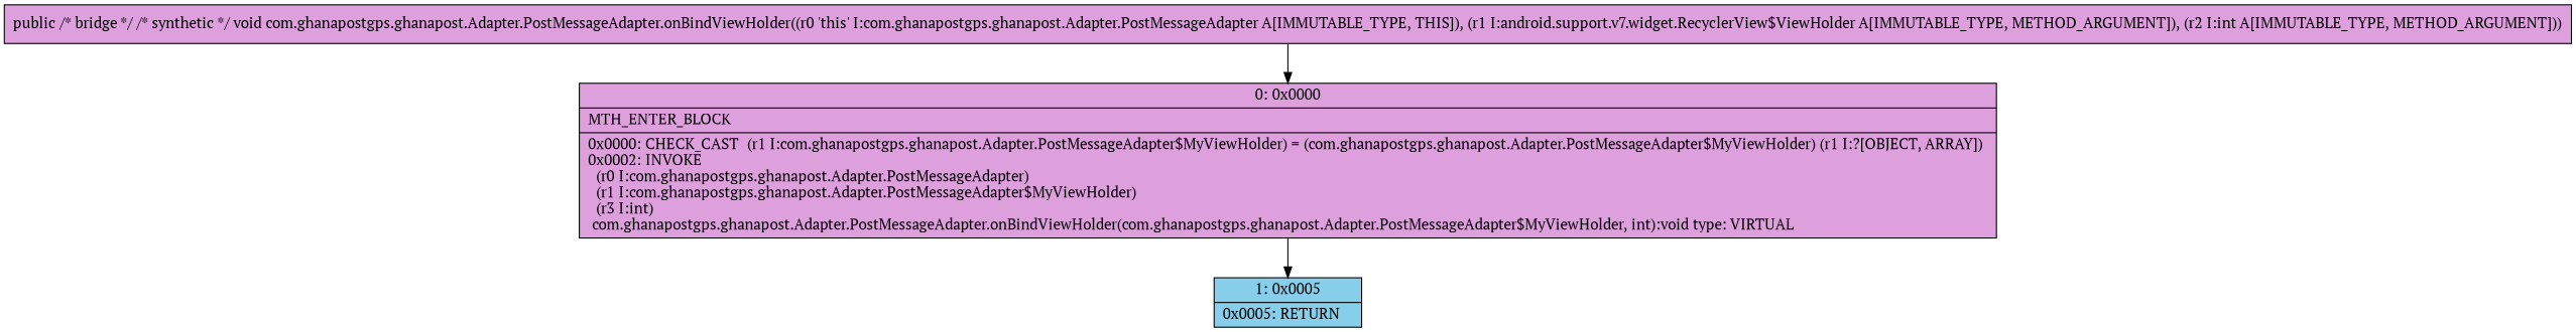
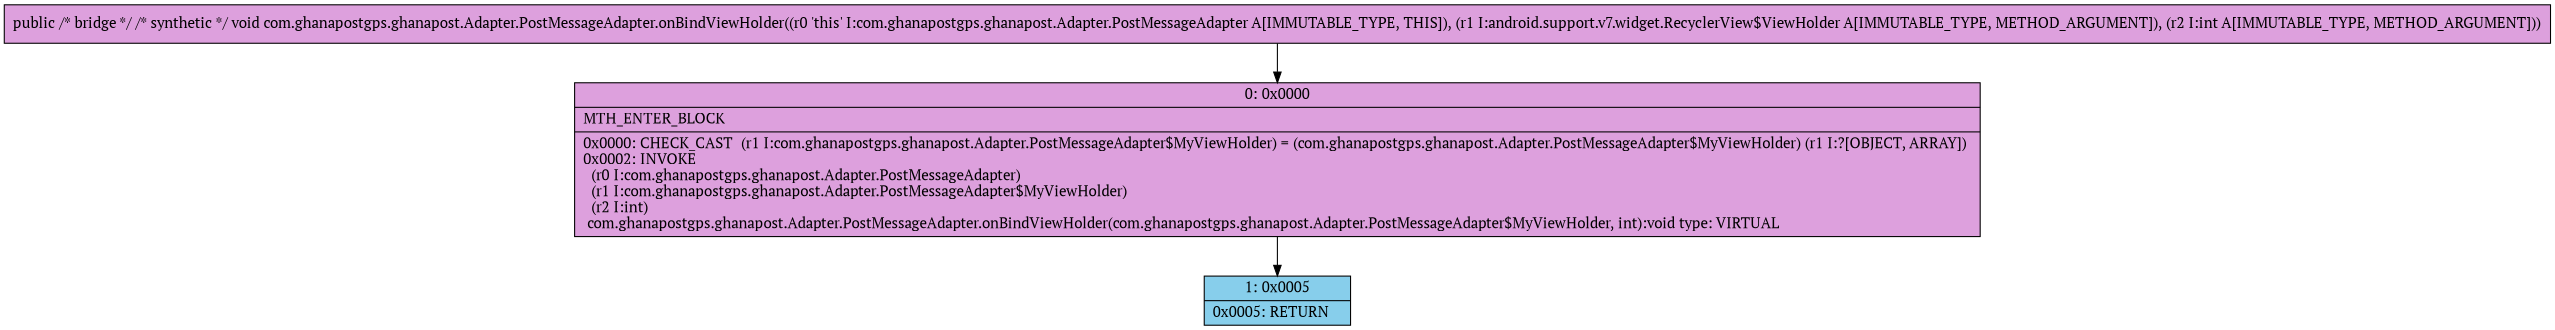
  digraph {
    fontname="PT Serif"
    node [shape=record style=filled fillcolor=plum fontname="PT Serif"]
    edge [fontname="PT Serif"]
-   n1 [label="{0\:\ 0x0000|MTH_ENTER_BLOCK\l|0x0000: CHECK_CAST  (r1 I:com.ghanapostgps.ghanapost.Adapter.PostMessageAdapter$MyViewHolder) = (com.ghanapostgps.ghanapost.Adapter.PostMessageAdapter$MyViewHolder) (r1 I:?[OBJECT, ARRAY]) \l0x0002: INVOKE  \l  (r0 I:com.ghanapostgps.ghanapost.Adapter.PostMessageAdapter)\l  (r1 I:com.ghanapostgps.ghanapost.Adapter.PostMessageAdapter$MyViewHolder)\l  (r3 I:int)\l com.ghanapostgps.ghanapost.Adapter.PostMessageAdapter.onBindViewHolder(com.ghanapostgps.ghanapost.Adapter.PostMessageAdapter$MyViewHolder, int):void type: VIRTUAL \l}"]
+   n1 [label="{0\:\ 0x0000|MTH_ENTER_BLOCK\l|0x0000: CHECK_CAST  (r1 I:com.ghanapostgps.ghanapost.Adapter.PostMessageAdapter$MyViewHolder) = (com.ghanapostgps.ghanapost.Adapter.PostMessageAdapter$MyViewHolder) (r1 I:?[OBJECT, ARRAY]) \l0x0002: INVOKE  \l  (r0 I:com.ghanapostgps.ghanapost.Adapter.PostMessageAdapter)\l  (r1 I:com.ghanapostgps.ghanapost.Adapter.PostMessageAdapter$MyViewHolder)\l  (r2 I:int)\l com.ghanapostgps.ghanapost.Adapter.PostMessageAdapter.onBindViewHolder(com.ghanapostgps.ghanapost.Adapter.PostMessageAdapter$MyViewHolder, int):void type: VIRTUAL \l}"]
    n2 [label="{1\:\ 0x0005|0x0005: RETURN   \l}" fillcolor=skyblue]
    n3 [label="{public \/* bridge *\/ \/* synthetic *\/ void com.ghanapostgps.ghanapost.Adapter.PostMessageAdapter.onBindViewHolder((r0 'this' I:com.ghanapostgps.ghanapost.Adapter.PostMessageAdapter A[IMMUTABLE_TYPE, THIS]), (r1 I:android.support.v7.widget.RecyclerView$ViewHolder A[IMMUTABLE_TYPE, METHOD_ARGUMENT]), (r2 I:int A[IMMUTABLE_TYPE, METHOD_ARGUMENT])) }"]
    n1 -> n2
    n3 -> n1
  }
